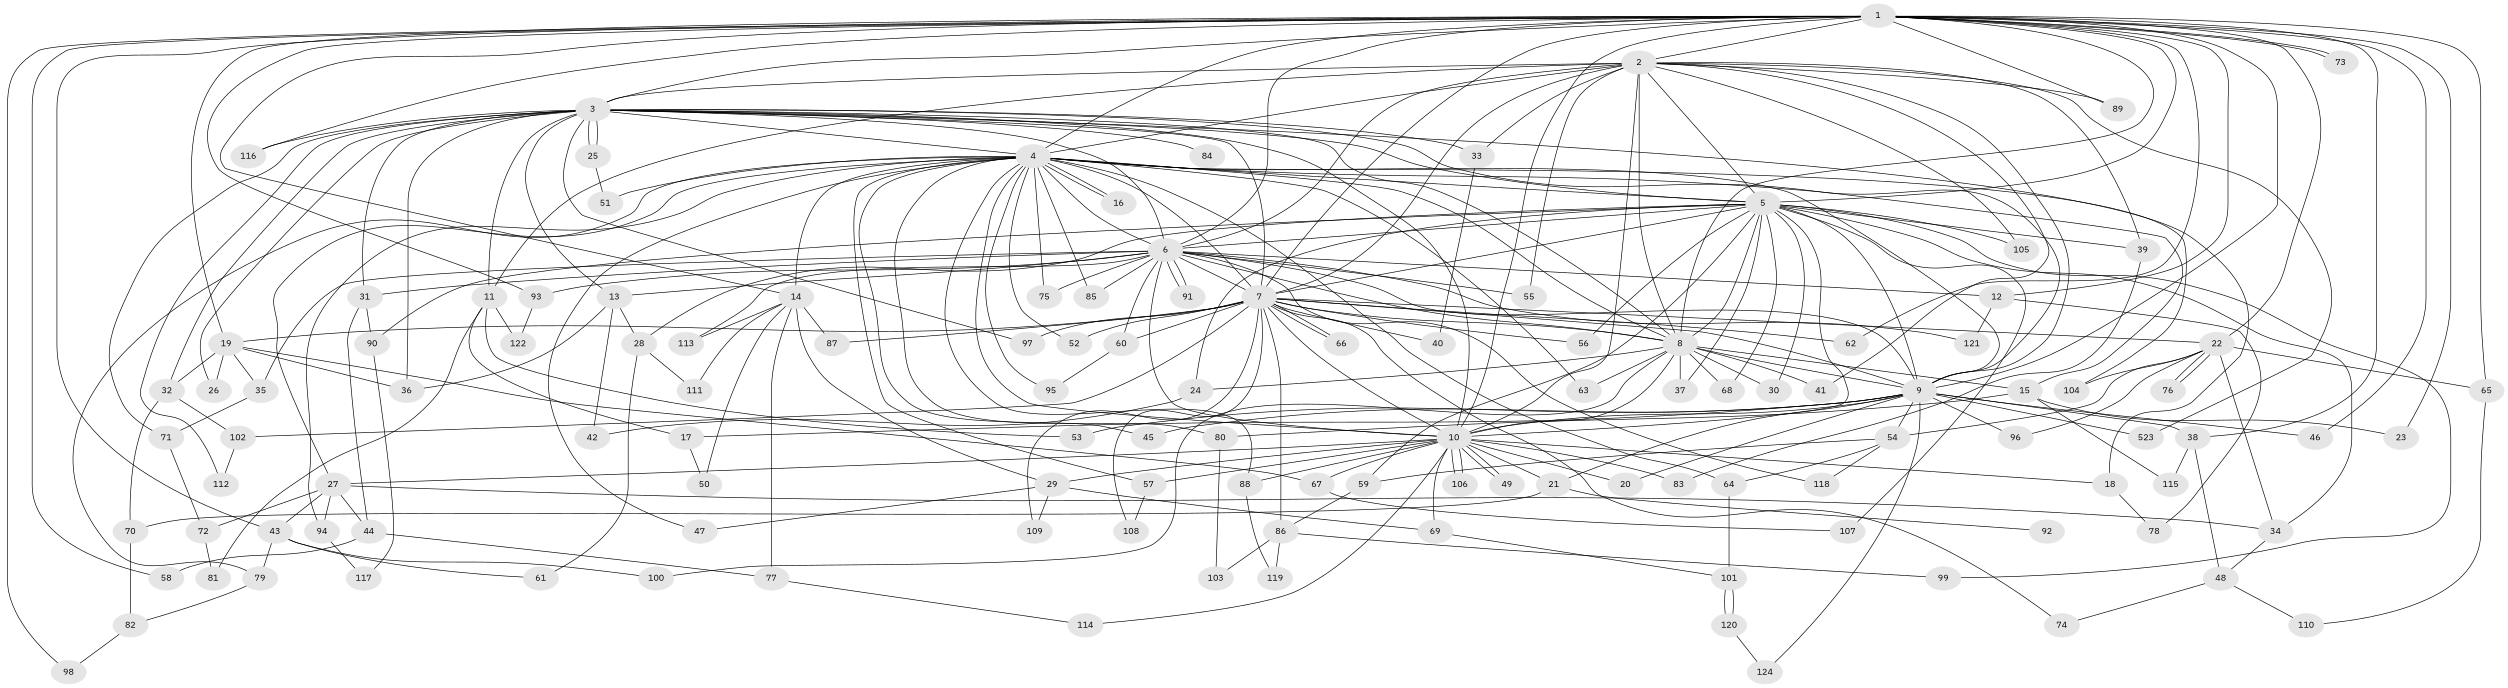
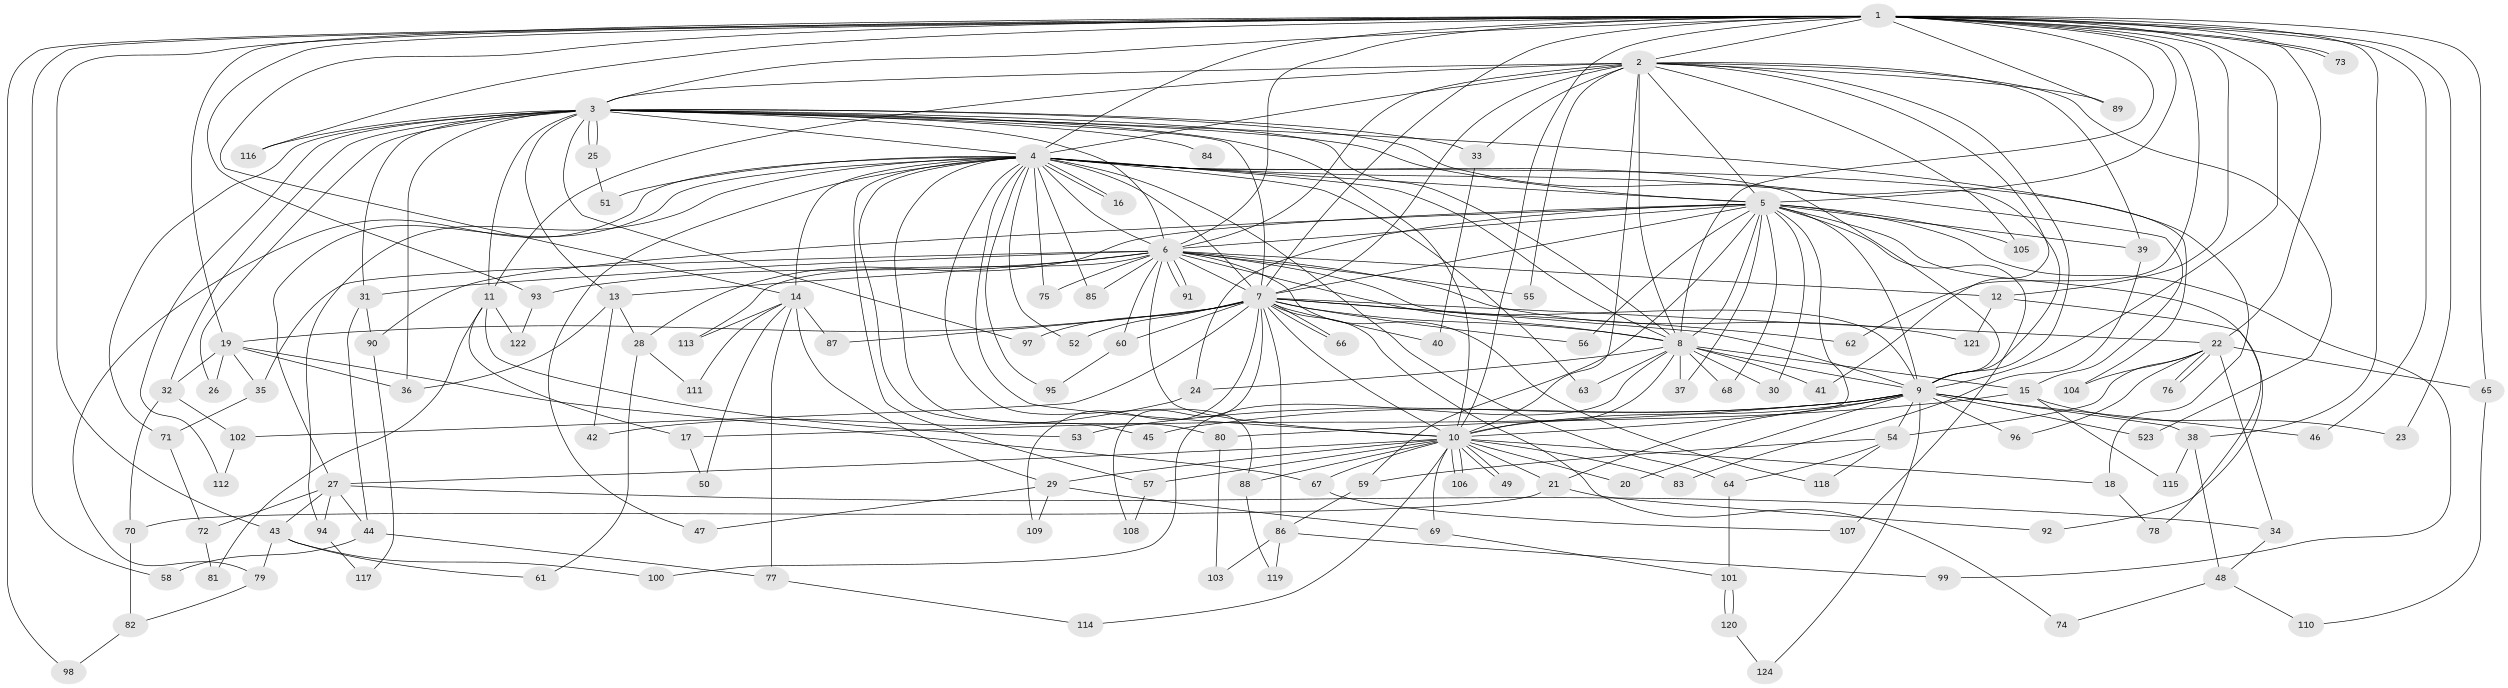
  graph {
    fontname="IBM Plex Sans"
    node [color=gray90 fontname="IBM Plex Sans" style=filled]
    edge [fontname="IBM Plex Sans"]
    1
    2
    3
    4
    5
    6
    7
    8
    9
    10
    12
    14
    19
    22
    23
    38
    43
    46
    58
    62
    65
    73
    89
    93
    98
    116
    11
    33
    39
    41
    55
    105
    n33 [label=523]
    13
    18
    25
    26
    31
    32
    36
    71
    84
    97
    112
    15
    16
    27
    45
    47
    51
    52
    57
    63
    64
    75
    79
    80
    85
    88
    94
    95
    104
    24
    28
    30
    37
    56
    59
    68
    90
    92
    99
    107
    35
    60
    91
    113
    118
    121
    40
    66
    74
    86
    87
    102
    108
    109
    100
    17
    20
    21
    53
    54
    96
    124
    29
    49
    67
    69
    83
    106
    114
    78
    50
    77
    111
    34
    76
    115
    48
    61
    110
    122
    81
    42
    44
    70
    72
    101
    82
    103
    119
    117
    120
    1 -- 2
    1 -- 3
    1 -- 4
    1 -- 5
    1 -- 6
    1 -- 7
    1 -- 8
    1 -- 9
    1 -- 10
    1 -- 12
    1 -- 14
    1 -- 19
    1 -- 22
    1 -- 23
    1 -- 38
    1 -- 43
    1 -- 46
    1 -- 58
    1 -- 62
    1 -- 65
    1 -- 73
    1 -- 73
    1 -- 89
    1 -- 93
    1 -- 98
    1 -- 116
    2 -- 3
    2 -- 4
    2 -- 5
    2 -- 6
    2 -- 7
    2 -- 8
    2 -- 9
    2 -- 10
    2 -- 89
    2 -- 11
    2 -- 33
    2 -- 39
    2 -- 41
    2 -- 55
    2 -- 105
    2 -- n33
    3 -- 4
    3 -- 5
    3 -- 6
    3 -- 7
    3 -- 8
    3 -- 9
    3 -- 10
    3 -- 116
    3 -- 11
    3 -- 33
    3 -- 13
    3 -- 18
    3 -- 25
    3 -- 25
    3 -- 26
    3 -- 31
    3 -- 32
    3 -- 36
    3 -- 71
    3 -- 84
    3 -- 97
    3 -- 112
    4 -- 5
    4 -- 6
    4 -- 7
    4 -- 8
    4 -- 9
    4 -- 10
    4 -- 14
    4 -- 15
    4 -- 16
    4 -- 16
    4 -- 27
    4 -- 45
    4 -- 47
    4 -- 51
    4 -- 52
    4 -- 57
    4 -- 63
    4 -- 64
    4 -- 75
    4 -- 79
    4 -- 80
    4 -- 85
    4 -- 88
    4 -- 94
    4 -- 95
    4 -- 104
    5 -- 6
    5 -- 7
    5 -- 8
    5 -- 9
    5 -- 10
    5 -- 39
    5 -- 105
    5 -- 24
    5 -- 28
    5 -- 30
    5 -- 37
    5 -- 56
    5 -- 59
    5 -- 68
    5 -- 90
-   5 -- 34
+   5 -- 92
    5 -- 99
    5 -- 107
    6 -- 7
    6 -- 8
    6 -- 9
    6 -- 10
    6 -- 12
    6 -- 93
    6 -- 55
    6 -- 13
    6 -- 31
    6 -- 75
    6 -- 85
    6 -- 35
    6 -- 60
    6 -- 91
    6 -- 91
    6 -- 113
    6 -- 118
    6 -- 121
    7 -- 8
    7 -- 9
    7 -- 10
    7 -- 19
    7 -- 22
    7 -- 62
    7 -- 97
    7 -- 52
    7 -- 56
    7 -- 60
    7 -- 40
    7 -- 66
    7 -- 66
    7 -- 74
    7 -- 86
    7 -- 87
    7 -- 102
    7 -- 108
    7 -- 109
    8 -- 9
    8 -- 10
    8 -- 41
    8 -- 15
    8 -- 63
    8 -- 24
    8 -- 30
    8 -- 37
    8 -- 68
    8 -- 100
    9 -- 10
    9 -- 38
    9 -- 46
    9 -- n33
    9 -- 45
    9 -- 17
    9 -- 20
    9 -- 21
    9 -- 53
    9 -- 54
    9 -- 96
    9 -- 124
    10 -- 18
    10 -- 27
    10 -- 57
    10 -- 88
    10 -- 20
    10 -- 21
    10 -- 29
    10 -- 49
    10 -- 49
    10 -- 67
    10 -- 69
    10 -- 83
    10 -- 106
    10 -- 106
    10 -- 114
    12 -- 121
    12 -- 78
    14 -- 113
    14 -- 87
    14 -- 29
    14 -- 50
    14 -- 77
    14 -- 111
    19 -- 26
    19 -- 32
    19 -- 36
    19 -- 35
    19 -- 67
    22 -- 65
    22 -- 104
    22 -- 54
    22 -- 96
    22 -- 34
    22 -- 76
    22 -- 76
    38 -- 115
    38 -- 48
    43 -- 79
    43 -- 100
    43 -- 61
    65 -- 110
    93 -- 122
    11 -- 17
    11 -- 53
    11 -- 122
    11 -- 81
    33 -- 40
    39 -- 83
    13 -- 36
    13 -- 28
    13 -- 42
    18 -- 78
    25 -- 51
    31 -- 90
    31 -- 44
    32 -- 102
    32 -- 70
    71 -- 72
    15 -- 23
    15 -- 80
    15 -- 115
    27 -- 43
    27 -- 94
    27 -- 34
    27 -- 44
    27 -- 72
    57 -- 108
    64 -- 101
    79 -- 82
    80 -- 103
    88 -- 119
    94 -- 117
    24 -- 42
    28 -- 111
    28 -- 61
    59 -- 86
    90 -- 117
    35 -- 71
    60 -- 95
    86 -- 99
    86 -- 103
    86 -- 119
    102 -- 112
    17 -- 50
    21 -- 92
    21 -- 70
    54 -- 64
    54 -- 59
    54 -- 118
    29 -- 47
    29 -- 109
    29 -- 69
    67 -- 107
    69 -- 101
    77 -- 114
    34 -- 48
    48 -- 74
    48 -- 110
    44 -- 58
    44 -- 77
    70 -- 82
    72 -- 81
    101 -- 120
    101 -- 120
    82 -- 98
    120 -- 124
  }
